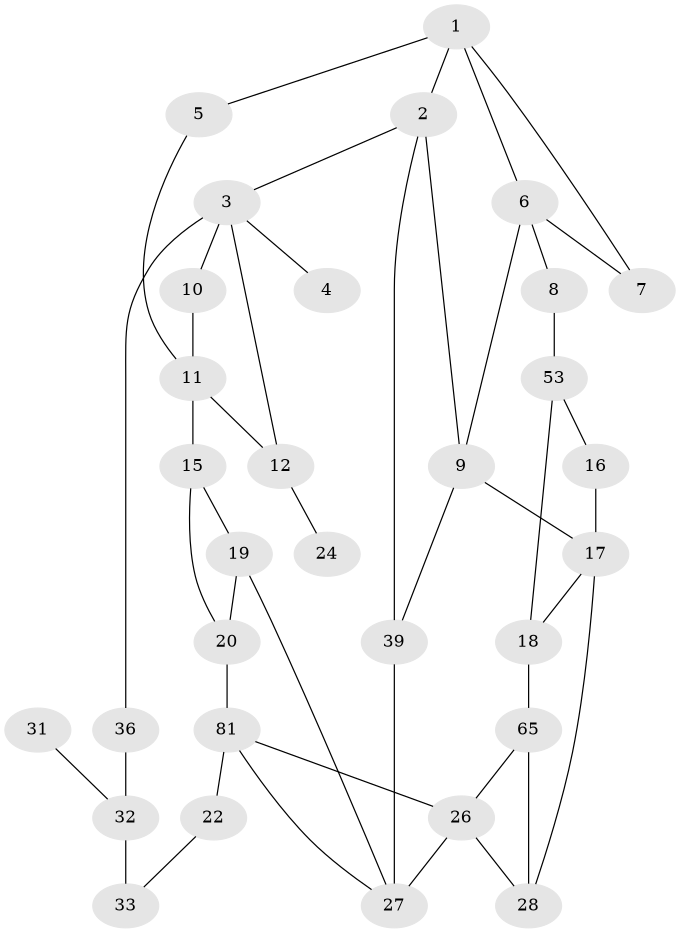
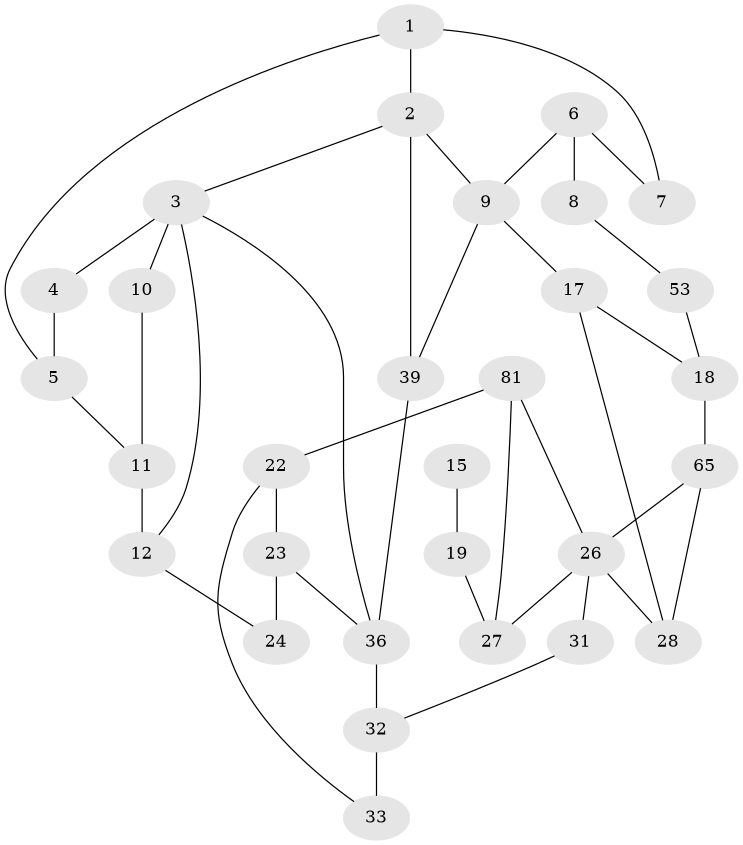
  graph {
    node [color=gray90 style=filled]
    edge [weight=1.0]
    1
    2
    5
    6
    7
    3
    9
    n8 [label=39]
    11
    8
    4
    12
    n13 [label=36]
    10
    17
    24
    32
    15
    19
-   20
    n21 [label=53]
-   16
    18
    28
    n25 [label=65]
    27
    n27 [label=81]
    26
    22
+   23
    33
    31
    1 -- 2
    1 -- 5
-   1 -- 6
    1 -- 7
    2 -- 3
    2 -- 9
    2 -- n8
    5 -- 11
    6 -- 7
    6 -- 9
    6 -- 8
    3 -- 4
    3 -- 12
    3 -- n13
    3 -- 10 [weight=2.0]
    9 -- n8
    9 -- 17 [weight=2.0]
-   n8 -- 27 [weight=2.0]
+   n8 -- n13 [weight=2.0]
    11 -- 12
-   11 -- 15
    8 -- n21
+   4 -- 5
    12 -- 24
    n13 -- 32 [weight=2.0]
    10 -- 11
    17 -- 18
    17 -- 28
    32 -- 33 [weight=2.0]
    15 -- 19
-   15 -- 20
-   19 -- 20
    19 -- 27
-   20 -- n27
-   n21 -- 16
    n21 -- 18
-   16 -- 17 [weight=2.0]
    18 -- n25
    n25 -- 28
    n25 -- 26
    n27 -- 27
    n27 -- 26
    n27 -- 22 [weight=2.0]
    26 -- 28
    26 -- 27
+   26 -- 31 [weight=2.0]
+   22 -- 23 [weight=2.0]
    22 -- 33
+   23 -- n13 [weight=2.0]
+   23 -- 24 [weight=2.0]
    31 -- 32 [weight=2.0]
  }
